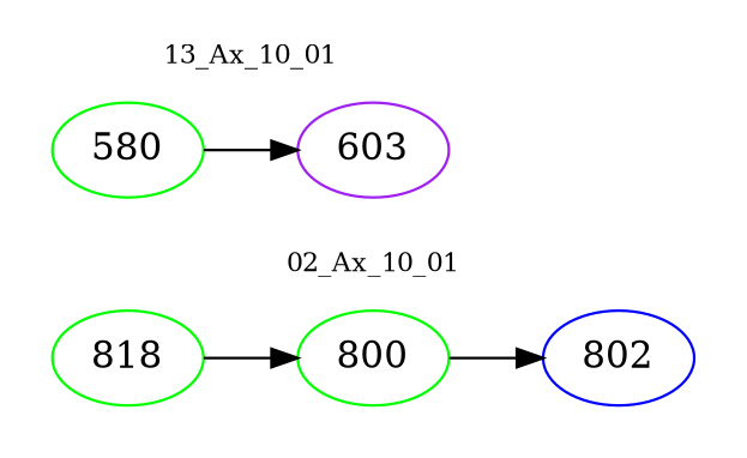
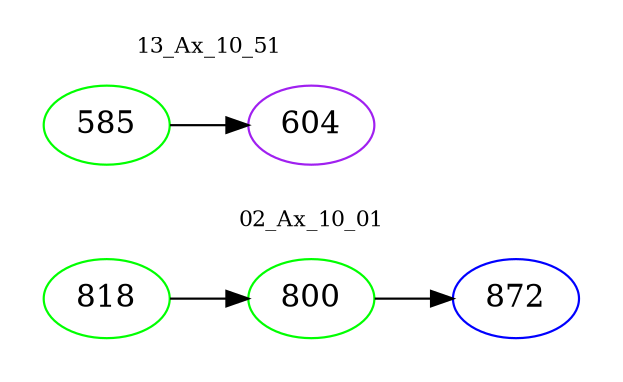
  digraph {
    rankdir=LR
    node [color=green]
    edge [color=black]
    n1 [label=818]
    n2 [label=800]
-   n3 [color=blue label=802]
-   n4 [label=580]
-   n5 [color=purple label=603]
+   n3 [color=blue label=872]
+   n4 [label=585]
+   n5 [color=purple label=604]
    subgraph cluster_1 {
      color=white
      fontsize=10
      label="02_Ax_10_01"
      n1
      n2
      n3
    }
    subgraph cluster_2 {
      color=white
      fontsize=10
-     label="13_Ax_10_01"
+     label="13_Ax_10_51"
      n4
      n5
    }
    n1 -> n2
    n2 -> n3
    n4 -> n5
  }
